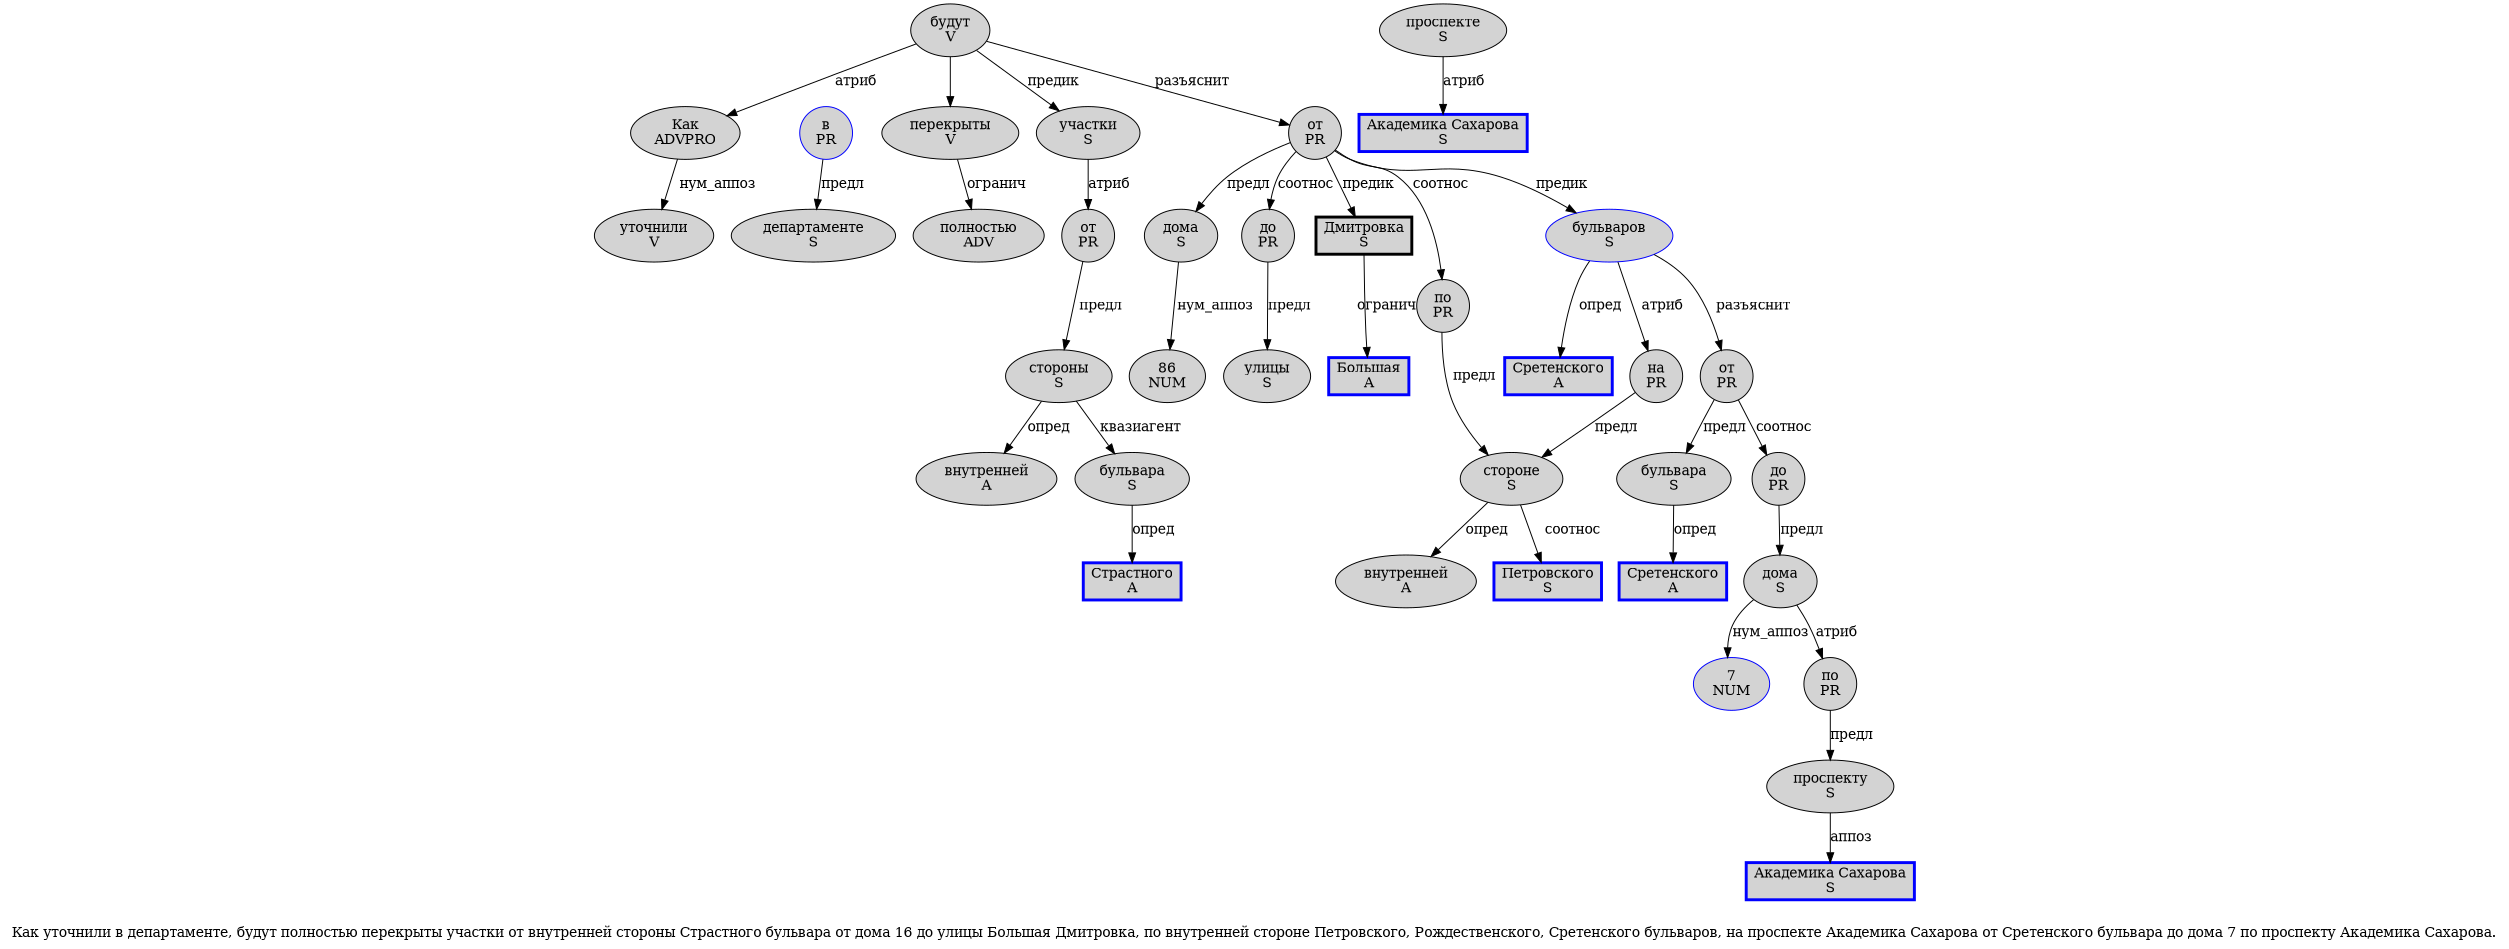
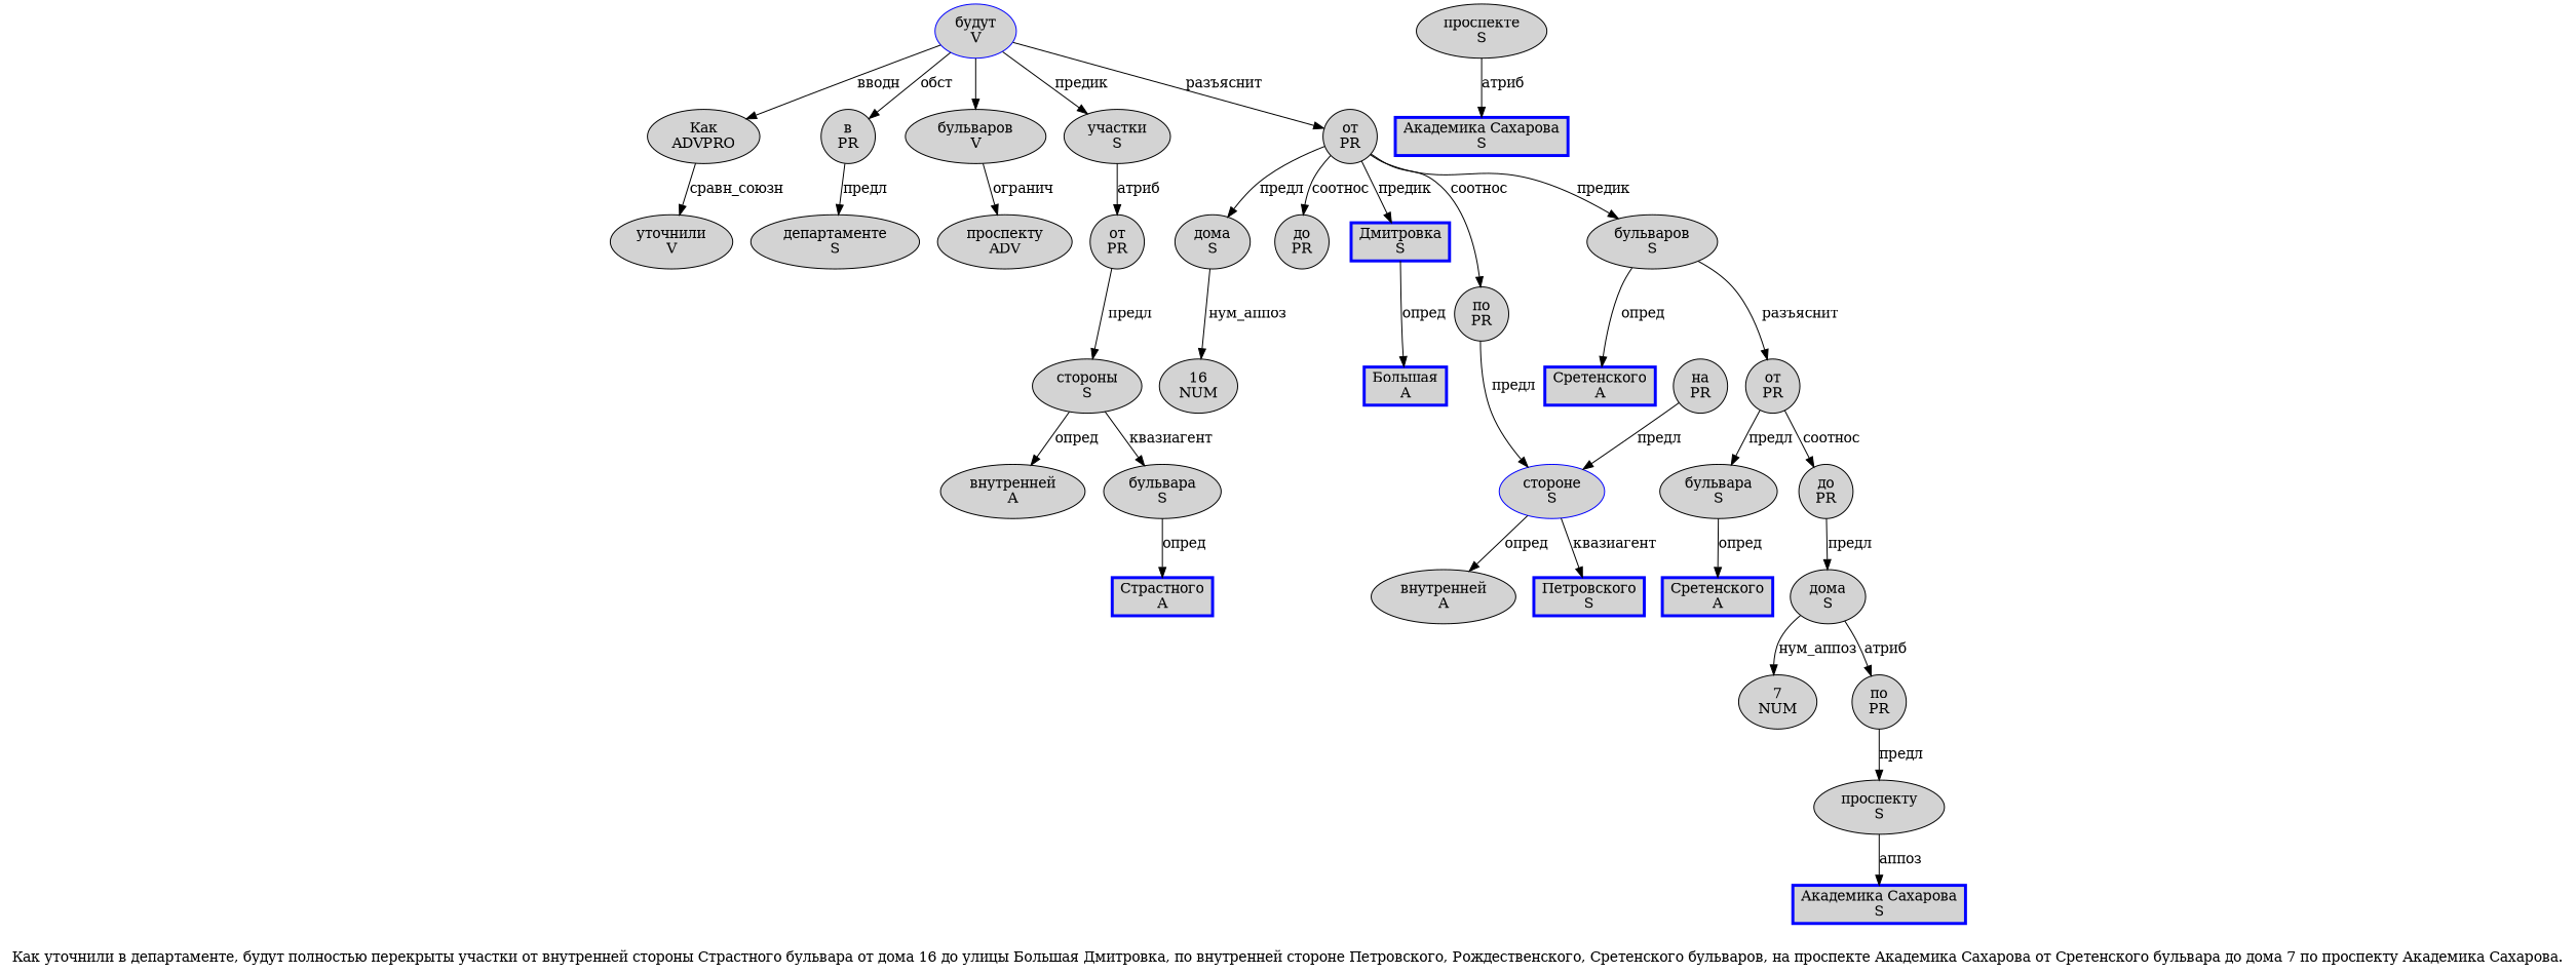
  digraph {
    label="Как уточнили в департаменте, будут полностью перекрыты участки от внутренней стороны Страстного бульвара от дома 16 до улицы Большая Дмитровка, по внутренней стороне Петровского, Рождественского, Сретенского бульваров, на проспекте Академика Сахарова от Сретенского бульвара до дома 7 по проспекту Академика Сахарова."
    node [fillcolor=lightgray penwidth=1 shape=ellipse style=filled]
    n1 [label="Как\nADVPRO"]
    n2 [label="уточнили\nV"]
-   n3 [label="в\nPR" color=blue]
+   n3 [label="в\nPR"]
    n4 [label="департаменте\nS"]
-   n5 [label="будут\nV"]
-   n6 [label="перекрыты\nV"]
+   n5 [label="будут\nV" color=blue]
+   n6 [label="бульваров\nV"]
    n7 [label="участки\nS"]
    n8 [label="от\nPR"]
-   n9 [label="полностью\nADV"]
+   n9 [label="проспекту\nADV"]
    n10 [label="от\nPR"]
    n11 [label="дома\nS"]
    n12 [label="до\nPR"]
-   n13 [color=black label="Дмитровка\nS" penwidth=3 shape=box]
+   n13 [color=blue label="Дмитровка\nS" penwidth=3 shape=box]
    n14 [label="по\nPR"]
-   n15 [label="бульваров\nS" color=blue]
+   n15 [label="бульваров\nS"]
    n16 [label="стороны\nS"]
    n17 [label="внутренней\nA"]
    n18 [label="бульвара\nS"]
    n19 [color=blue label="Страстного\nA" penwidth=3 shape=box]
-   n20 [label="86\nNUM"]
-   n21 [label="улицы\nS"]
+   n20 [label="16\nNUM"]
    n22 [color=blue label="Большая\nA" penwidth=3 shape=box]
-   n23 [label="стороне\nS"]
+   n23 [label="стороне\nS" color=blue]
    n24 [color=blue label="Сретенского\nA" penwidth=3 shape=box]
    n25 [label="на\nPR"]
    n26 [label="от\nPR"]
    n27 [label="внутренней\nA"]
    n28 [color=blue label="Петровского\nS" penwidth=3 shape=box]
    n29 [label="бульвара\nS"]
    n30 [label="до\nPR"]
    n31 [label="проспекте\nS"]
    n32 [color=blue label="Академика Сахарова\nS" penwidth=3 shape=box]
    n33 [color=blue label="Сретенского\nA" penwidth=3 shape=box]
    n34 [label="дома\nS"]
-   n35 [label="7\nNUM" color=blue]
+   n35 [label="7\nNUM"]
    n36 [label="по\nPR"]
    n37 [label="проспекту\nS"]
    n38 [color=blue label="Академика Сахарова\nS" penwidth=3 shape=box]
-   n1 -> n2 [label="нум_аппоз"]
+   n1 -> n2 [label="сравн_союзн"]
    n3 -> n4 [label="предл"]
-   n5 -> n1 [label="атриб"]
+   n5 -> n1 [label="вводн"]
+   n5 -> n3 [label="обст"]
    n5 -> n6
    n5 -> n7 [label="предик"]
    n5 -> n8 [label="разъяснит"]
    n6 -> n9 [label="огранич"]
    n7 -> n10 [label="атриб"]
    n8 -> n11 [label="предл"]
    n8 -> n12 [label="соотнос"]
    n8 -> n13 [label="предик"]
    n8 -> n14 [label="соотнос"]
    n8 -> n15 [label="предик"]
    n10 -> n16 [label="предл"]
    n11 -> n20 [label="нум_аппоз"]
-   n12 -> n21 [label="предл"]
-   n13 -> n22 [label="огранич"]
+   n13 -> n22 [label="опред"]
    n14 -> n23 [label="предл"]
    n15 -> n24 [label="опред"]
-   n15 -> n25 [label="атриб"]
    n15 -> n26 [label="разъяснит"]
    n16 -> n17 [label="опред"]
    n16 -> n18 [label="квазиагент"]
    n18 -> n19 [label="опред"]
    n23 -> n27 [label="опред"]
-   n23 -> n28 [label="соотнос"]
+   n23 -> n28 [label="квазиагент"]
    n25 -> n23 [label="предл"]
    n26 -> n29 [label="предл"]
    n26 -> n30 [label="соотнос"]
    n29 -> n33 [label="опред"]
    n30 -> n34 [label="предл"]
    n31 -> n32 [label="атриб"]
    n34 -> n35 [label="нум_аппоз"]
    n34 -> n36 [label="атриб"]
    n36 -> n37 [label="предл"]
    n37 -> n38 [label="аппоз"]
  }
